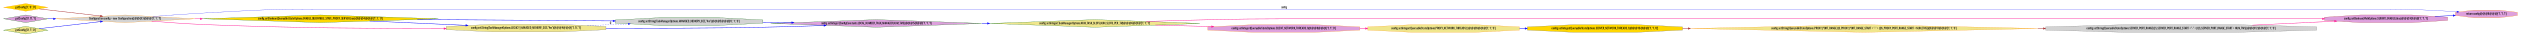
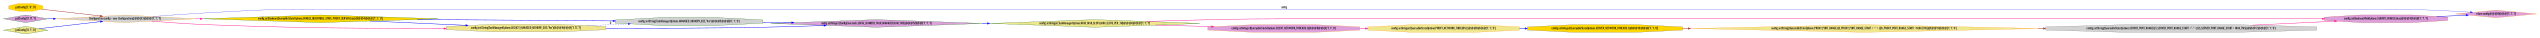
  digraph {
    fontname=Oswald
    rankdir=LR
    node [color=darkorange fillcolor=plum fontname=Oswald shape=diamond style=filled]
    edge [color=blue fontname=Oswald style=bold]
-   n1 [label="return config@@@8@@@['1', '1', '1']" shape=octagon]
-   n2 [fillcolor=gold label="getConfig['1', '0', '0']"]
+   n1 [label="return config@@@8@@@['1', '1', '1']"]
+   n2 [fillcolor=gold label="getConfig['1', '0', '0']" shape=octagon]
    n3 [fillcolor=lightgrey label="Configuration config = new Configuration()@@@3@@@['1', '1', '1']"]
    n4 [color=darkgreen fillcolor=gold label="config.setBoolean(QueryableStateOptions.ENABLE_QUERYABLE_STATE_PROXY_SERVER,true)@@@4@@@['1', '1', '0']"]
    n5 [color=gray40 fillcolor=khaki label="config.setString(TaskManagerOptions.LEGACY_MANAGED_MEMORY_SIZE,\"4m\")@@@4@@@['1', '0', '1']" shape=octagon]
    n6 [color=darkgreen fillcolor=lightgrey label="config.setString(TaskManagerOptions.MANAGED_MEMORY_SIZE,\"4m\")@@@5@@@['0', '1', '0']" shape=octagon]
    n7 [color=darkgreen label="config.setInteger(ConfigConstants.LOCAL_NUMBER_TASK_MANAGER,NUM_TMS)@@@5@@@['1', '1', '1']"]
    n8 [color=gray40 fillcolor=gold label="config.setInteger(QueryableStateOptions.SERVER_NETWORK_THREADS,1)@@@10@@@['1', '1', '0']" shape=octagon]
    n9 [fillcolor=khaki label="config.setString(QueryableStateOptions.PROXY_PORT_RANGE,QS_PROXY_PORT_RANGE_START + \"-\" + (QS_PROXY_PORT_RANGE_START + NUM_TMS))@@@11@@@['1', '1', '0']"]
    n10 [color=gray40 fillcolor=lightgrey label="config.setString(QueryableStateOptions.SERVER_PORT_RANGE,QS_SERVER_PORT_RANGE_START + \"-\" + (QS_SERVER_PORT_RANGE_START + NUM_TMS))@@@12@@@['1', '1', '0']" shape=octagon]
    n11 [color=darkgreen label="getConfig['0', '0', '1']"]
    n12 [color=darkgreen fillcolor=khaki label="config.setInteger(TaskManagerOptions.NUM_TASK_SLOTS,NUM_SLOTS_PER_TM)@@@6@@@['1', '1', '1']"]
    n13 [color=brown label="config.setBoolean(WebOptions.SUBMIT_ENABLE,false)@@@7@@@['1', '1', '1']" shape=octagon]
    n14 [label="config.setInteger(QueryableStateOptions.CLIENT_NETWORK_THREADS,1)@@@8@@@['1', '1', '0']" shape=octagon]
    n15 [color=darkgreen fillcolor=khaki label="getConfig['0', '1', '0']"]
    n16 [fillcolor=khaki label="config.setInteger(QueryableStateOptions.PROXY_NETWORK_THREADS,1)@@@9@@@['1', '1', '0']" shape=octagon]
    n2 -> n3 [color=brown]
    n3 -> n1 [label=config style=solid]
    n3 -> n4 [color=deeppink]
    n3 -> n5 [color=deeppink]
    n4 -> n5
    n4 -> n6
    n5 -> n6 [label=0 style=dashed]
    n5 -> n7
    n6 -> n7
    n7 -> n12
    n8 -> n9 [color=brown]
    n9 -> n10 [color=brown]
    n10 -> n13 [color=deeppink]
    n11 -> n3
    n12 -> n13 [color=deeppink]
    n12 -> n14 [color=deeppink]
    n13 -> n1
    n14 -> n16 [color=deeppink]
    n15 -> n3
    n16 -> n8
  }
